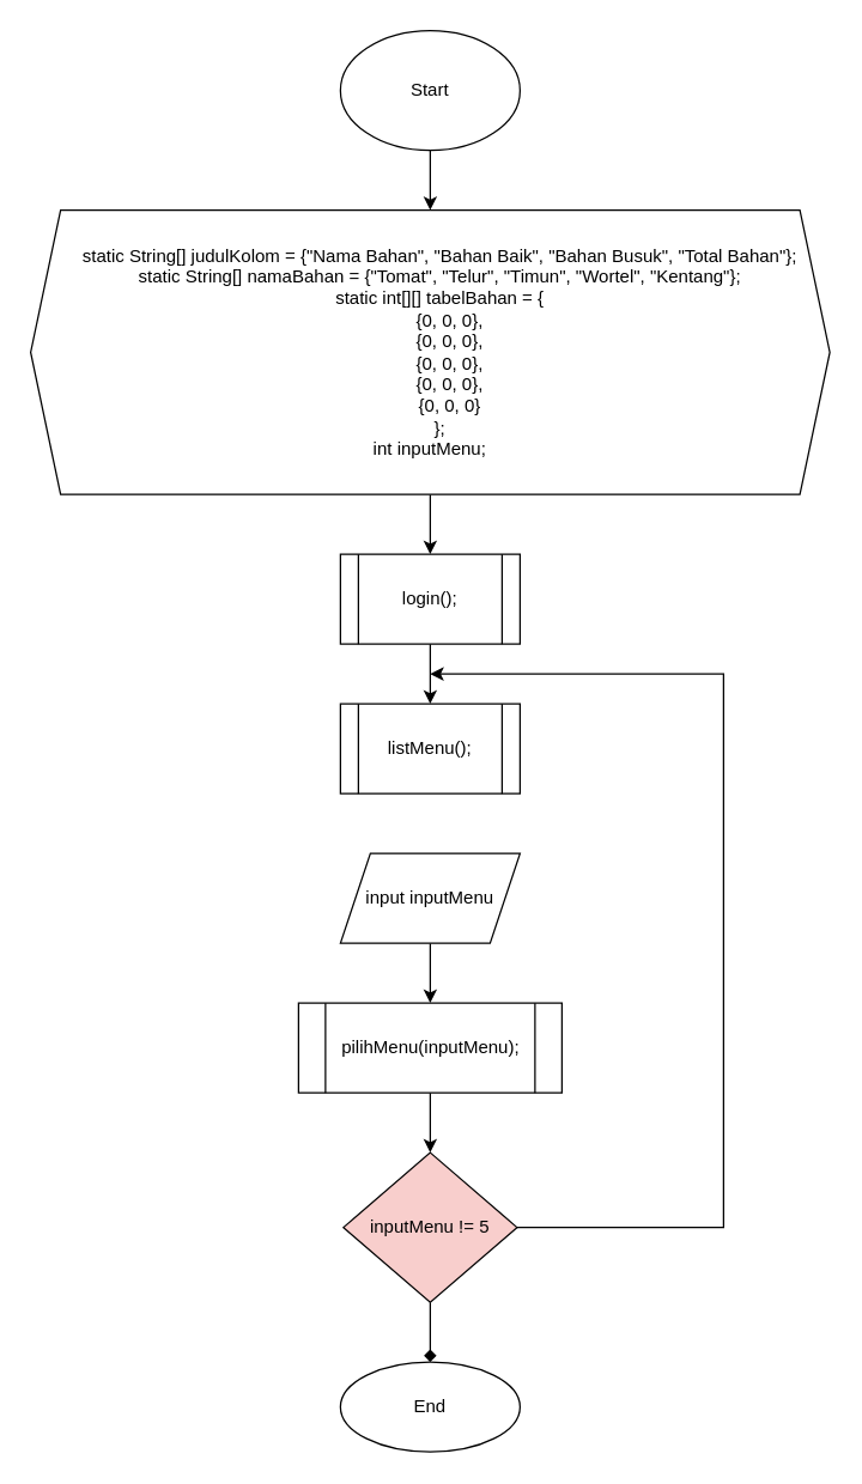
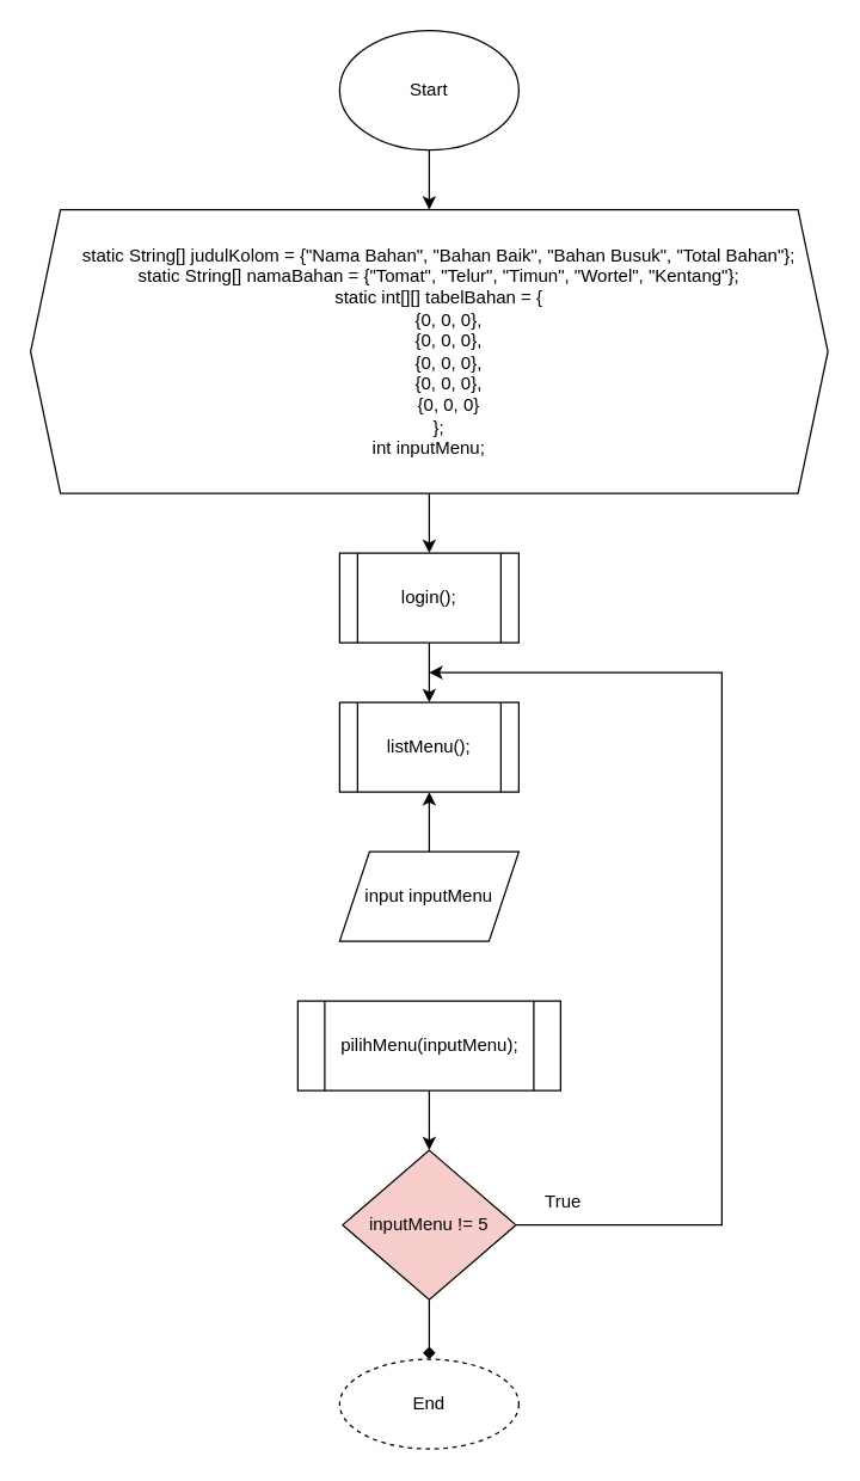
  <mxCell id="0" />
  <mxCell id="1" parent="0" />
  <mxCell id="2" value="" style="edgeStyle=orthogonalEdgeStyle;rounded=0;orthogonalLoop=1;jettySize=auto;html=1;" parent="1" source="3" target="5" edge="1"><mxGeometry relative="1" as="geometry" /></mxCell>
  <mxCell id="3" value="Start" style="ellipse;whiteSpace=wrap;html=1;" parent="1" vertex="1"><mxGeometry x="227" y="20" width="120" height="80" as="geometry" /></mxCell>
  <mxCell id="4" value="" style="edgeStyle=orthogonalEdgeStyle;rounded=0;orthogonalLoop=1;jettySize=auto;html=1;" parent="1" source="5" target="7" edge="1"><mxGeometry relative="1" as="geometry" /></mxCell>
  <mxCell id="5" value="&lt;div&gt;&lt;span style=&quot;background-color: initial;&quot;&gt;&amp;nbsp; &amp;nbsp; static String[] judulKolom = {&quot;Nama Bahan&quot;, &quot;Bahan Baik&quot;, &quot;Bahan Busuk&quot;, &quot;Total Bahan&quot;};&lt;/span&gt;&lt;br&gt;&lt;/div&gt;&lt;div&gt;&amp;nbsp; &amp;nbsp; static String[] namaBahan = {&quot;Tomat&quot;, &quot;Telur&quot;, &quot;Timun&quot;, &quot;Wortel&quot;, &quot;Kentang&quot;};&lt;/div&gt;&lt;div&gt;&amp;nbsp; &amp;nbsp; static int[][] tabelBahan = {&lt;/div&gt;&lt;div&gt;&amp;nbsp; &amp;nbsp; &amp;nbsp; &amp;nbsp; {0, 0, 0},&lt;/div&gt;&lt;div&gt;&amp;nbsp; &amp;nbsp; &amp;nbsp; &amp;nbsp; {0, 0, 0},&lt;/div&gt;&lt;div&gt;&amp;nbsp; &amp;nbsp; &amp;nbsp; &amp;nbsp; {0, 0, 0},&lt;/div&gt;&lt;div&gt;&amp;nbsp; &amp;nbsp; &amp;nbsp; &amp;nbsp; {0, 0, 0},&lt;/div&gt;&lt;div&gt;&amp;nbsp; &amp;nbsp; &amp;nbsp; &amp;nbsp; {0, 0, 0}&lt;/div&gt;&lt;div&gt;&amp;nbsp; &amp;nbsp; };&lt;/div&gt;&lt;div&gt;int inputMenu;&lt;br&gt;&lt;/div&gt;" style="shape=hexagon;perimeter=hexagonPerimeter2;whiteSpace=wrap;html=1;fixedSize=1;" parent="1" vertex="1"><mxGeometry x="20" y="140" width="534" height="190" as="geometry" /></mxCell>
  <mxCell id="6" value="" style="edgeStyle=orthogonalEdgeStyle;rounded=0;orthogonalLoop=1;jettySize=auto;html=1;" parent="1" source="7" target="8" edge="1"><mxGeometry relative="1" as="geometry" /></mxCell>
  <mxCell id="7" value="login();" style="shape=process;whiteSpace=wrap;html=1;backgroundOutline=1;" parent="1" vertex="1"><mxGeometry x="227" y="370" width="120" height="60" as="geometry" /></mxCell>
  <mxCell id="8" value="listMenu();" style="shape=process;whiteSpace=wrap;html=1;backgroundOutline=1;" parent="1" vertex="1"><mxGeometry x="227" y="470" width="120" height="60" as="geometry" /></mxCell>
- <mxCell id="9" value="" style="edgeStyle=orthogonalEdgeStyle;rounded=0;orthogonalLoop=1;jettySize=auto;html=1;" parent="1" source="10" target="12" edge="1"><mxGeometry relative="1" as="geometry" /></mxCell>
+ <mxCell id="9" value="" style="edgeStyle=orthogonalEdgeStyle;rounded=0;orthogonalLoop=1;jettySize=auto;html=1;" parent="1" source="10" target="8" edge="1"><mxGeometry relative="1" as="geometry" /></mxCell>
  <mxCell id="10" value="input inputMenu" style="shape=parallelogram;perimeter=parallelogramPerimeter;whiteSpace=wrap;html=1;fixedSize=1;" parent="1" vertex="1"><mxGeometry x="227" y="570" width="120" height="60" as="geometry" /></mxCell>
  <mxCell id="11" value="" style="edgeStyle=orthogonalEdgeStyle;rounded=0;orthogonalLoop=1;jettySize=auto;html=1;" parent="1" source="12" target="15" edge="1"><mxGeometry relative="1" as="geometry" /></mxCell>
  <mxCell id="12" value="pilihMenu(inputMenu);" style="shape=process;whiteSpace=wrap;html=1;backgroundOutline=1;" parent="1" vertex="1"><mxGeometry x="199" y="670" width="176" height="60" as="geometry" /></mxCell>
  <mxCell id="13" value="" style="edgeStyle=orthogonalEdgeStyle;rounded=0;orthogonalLoop=1;jettySize=auto;html=1;endArrow=diamond;" parent="1" source="15" target="16" edge="1"><mxGeometry relative="1" as="geometry" /></mxCell>
  <mxCell id="14" style="edgeStyle=orthogonalEdgeStyle;rounded=0;orthogonalLoop=1;jettySize=auto;html=1;exitX=1;exitY=0.5;exitDx=0;exitDy=0;" parent="1" source="15" edge="1"><mxGeometry relative="1" as="geometry"><mxPoint x="287" y="450" as="targetPoint" /><Array as="points"><mxPoint x="483" y="820" /><mxPoint x="483" y="450" /><mxPoint x="347" y="450" /></Array></mxGeometry></mxCell>
  <mxCell id="15" value="inputMenu != 5" style="rhombus;whiteSpace=wrap;html=1;fillColor=#f8cecc;" parent="1" vertex="1"><mxGeometry x="229" y="770" width="116" height="100" as="geometry" /></mxCell>
- <mxCell id="16" value="End" style="ellipse;whiteSpace=wrap;html=1;" parent="1" vertex="1"><mxGeometry x="227" y="910" width="120" height="60" as="geometry" /></mxCell>
+ <mxCell id="16" value="End" style="ellipse;whiteSpace=wrap;html=1;dashed=1;" parent="1" vertex="1"><mxGeometry x="227" y="910" width="120" height="60" as="geometry" /></mxCell>
+ <mxCell id="17" value="True" style="text;html=1;strokeColor=none;fillColor=none;align=center;verticalAlign=middle;whiteSpace=wrap;rounded=0;" parent="1" vertex="1"><mxGeometry x="347" y="790" width="60" height="30" as="geometry" /></mxCell>
